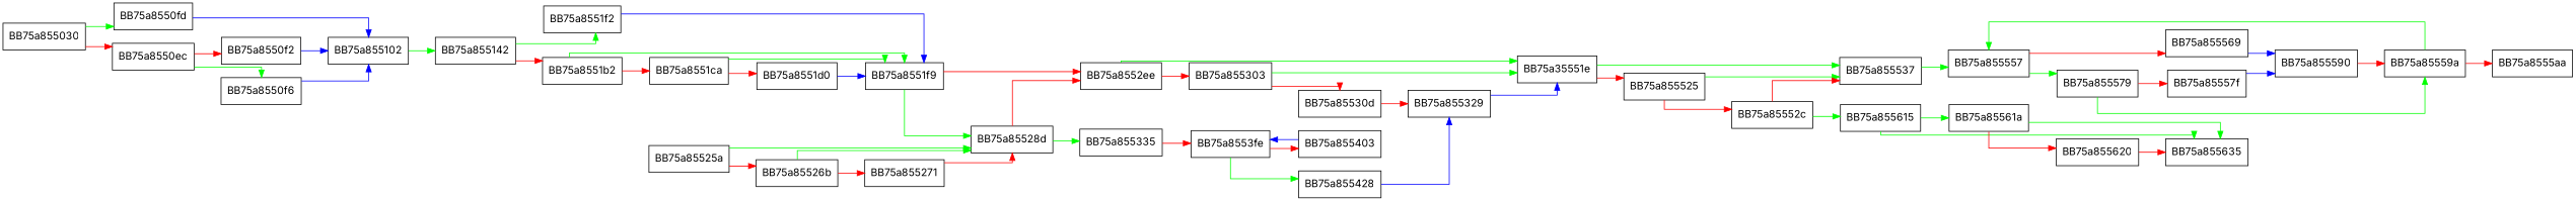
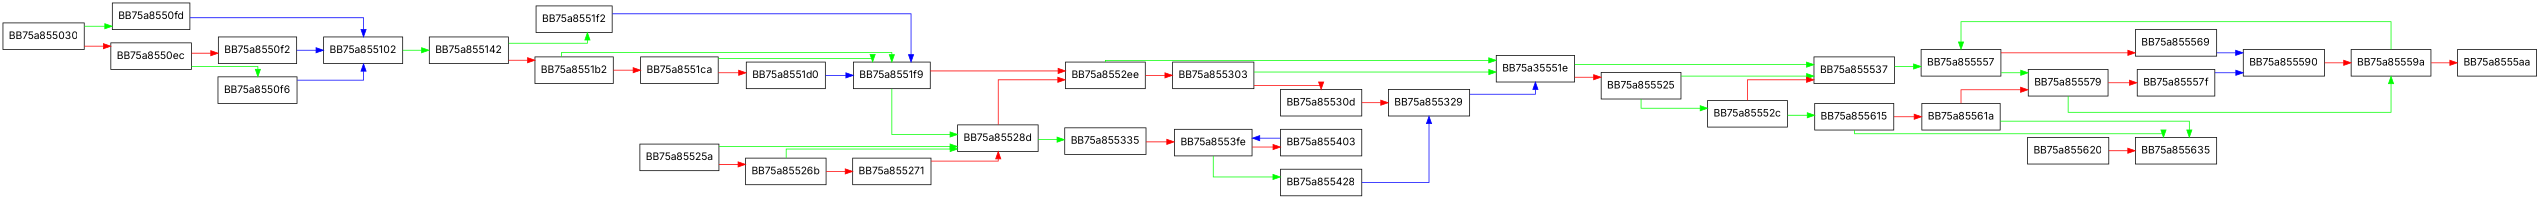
  digraph {
    fontname=Inter
    rankdir=LR
    splines=ortho
    node [fontname=Inter shape=box]
    edge [color=red fontname=Inter]
    BB75a855030
    BB75a8550fd
    BB75a8550ec
    BB75a855102
    BB75a8550f6
    BB75a8550f2
    BB75a855142
    BB75a8551f2
    BB75a8551b2
    BB75a8551f9
    BB75a8551ca
    BB75a85528d
    BB75a8552ee
    BB75a8551d0
    BB75a855335
    BB75a85525a
    BB75a85526b
    BB75a8553fe
    n19 [label=BB75a35551e]
    BB75a855303
    BB75a855271
    BB75a855428
    BB75a855403
    BB75a855537
    BB75a855525
    BB75a85530d
    BB75a855557
    BB75a85552c
    BB75a855329
    BB75a855579
    BB75a855569
    BB75a855615
    BB75a855635
    BB75a85561a
    BB75a855620
    BB75a85559a
    BB75a85557f
    BB75a855590
    BB75a8555aa
    BB75a855030 -> BB75a8550fd [color=green]
    BB75a855030 -> BB75a8550ec
    BB75a8550fd -> BB75a855102 [color=blue]
    BB75a8550ec -> BB75a8550f6 [color=green]
    BB75a8550ec -> BB75a8550f2
    BB75a855102 -> BB75a855142 [color=green]
    BB75a8550f6 -> BB75a855102 [color=blue]
    BB75a8550f2 -> BB75a855102 [color=blue]
    BB75a855142 -> BB75a8551f2 [color=green]
    BB75a855142 -> BB75a8551b2
    BB75a8551f2 -> BB75a8551f9 [color=blue]
    BB75a8551b2 -> BB75a8551f9 [color=green]
    BB75a8551b2 -> BB75a8551ca
    BB75a8551f9 -> BB75a85528d [color=green]
    BB75a8551f9 -> BB75a8552ee
    BB75a8551ca -> BB75a8551f9 [color=green]
    BB75a8551ca -> BB75a8551d0
    BB75a85528d -> BB75a8552ee
    BB75a85528d -> BB75a855335 [color=green]
    BB75a8552ee -> n19 [color=green]
    BB75a8552ee -> BB75a855303
    BB75a8551d0 -> BB75a8551f9 [color=blue]
    BB75a855335 -> BB75a8553fe
    BB75a85525a -> BB75a85528d [color=green]
    BB75a85525a -> BB75a85526b
    BB75a85526b -> BB75a85528d [color=green]
    BB75a85526b -> BB75a855271
    BB75a8553fe -> BB75a855428 [color=green]
    BB75a8553fe -> BB75a855403
    n19 -> BB75a855537 [color=green]
    n19 -> BB75a855525
    BB75a855303 -> n19 [color=green]
    BB75a855303 -> BB75a85530d
    BB75a855271 -> BB75a85528d
    BB75a855428 -> BB75a855329 [color=blue]
    BB75a855403 -> BB75a8553fe [color=blue]
    BB75a855537 -> BB75a855557 [color=green]
    BB75a855525 -> BB75a855537 [color=green]
-   BB75a855525 -> BB75a85552c
+   BB75a855525 -> BB75a85552c [color=green]
    BB75a85530d -> BB75a855329
    BB75a855557 -> BB75a855579 [color=green]
    BB75a855557 -> BB75a855569
    BB75a85552c -> BB75a855537
    BB75a85552c -> BB75a855615 [color=green]
    BB75a855329 -> n19 [color=blue]
    BB75a855579 -> BB75a85559a [color=green]
    BB75a855579 -> BB75a85557f
    BB75a855569 -> BB75a855590 [color=blue]
    BB75a855615 -> BB75a855635 [color=green]
-   BB75a855615 -> BB75a85561a [color=green]
+   BB75a855615 -> BB75a85561a
    BB75a85561a -> BB75a855635 [color=green]
-   BB75a85561a -> BB75a855620
+   BB75a85561a -> BB75a855579
    BB75a855620 -> BB75a855635
    BB75a85559a -> BB75a855557 [color=green]
    BB75a85559a -> BB75a8555aa
    BB75a85557f -> BB75a855590 [color=blue]
    BB75a855590 -> BB75a85559a
  }
